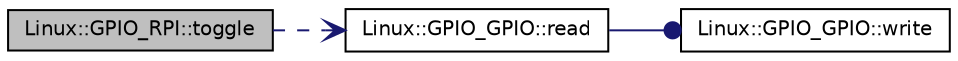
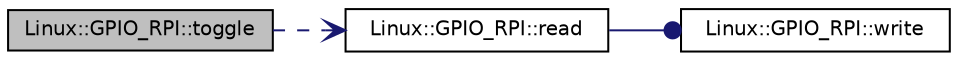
  digraph {
    rankdir=LR
    node [color=black fillcolor=white fontname=Helvetica fontsize=10 shape=record style=filled]
    edge [color=midnightblue fontname=Helvetica fontsize=10 labelfontname=Helvetica labelfontsize=10]
    n1 [fillcolor=grey75 fontcolor=black height=0.2 label="Linux::GPIO_RPI::toggle" width=0.4]
-   n2 [height=0.2 label="Linux::GPIO_GPIO::read" width=0.4]
-   n3 [height=0.2 label="Linux::GPIO_GPIO::write" width=0.4]
+   n2 [height=0.2 label="Linux::GPIO_RPI::read" width=0.4]
+   n3 [height=0.2 label="Linux::GPIO_RPI::write" width=0.4]
    n1 -> n2 [arrowhead=vee style=dashed]
    n2 -> n3 [arrowhead=dot style=solid]
  }
